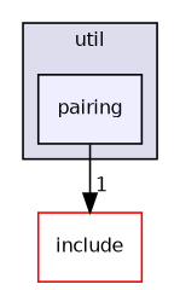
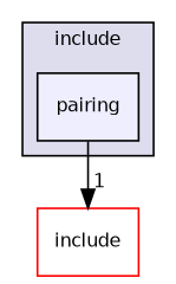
  digraph {
    compound=true
    node [fontname=Helvetica fontsize=10 shape=box style=filled]
    n1 [fillcolor="#eeeeff" label=pairing pencolor=black]
    n2 [color=red fillcolor=white label=include]
    subgraph cluster_1 {
      bgcolor="#ddddee"
      fontname=Helvetica
      fontsize=10
-     label=util
+     label=include
      pencolor=black
      n1
    }
    n1 -> n2 [headlabel=1 labeldistance=1.5 labelfontname=Helvetica labelfontsize=10]
  }
